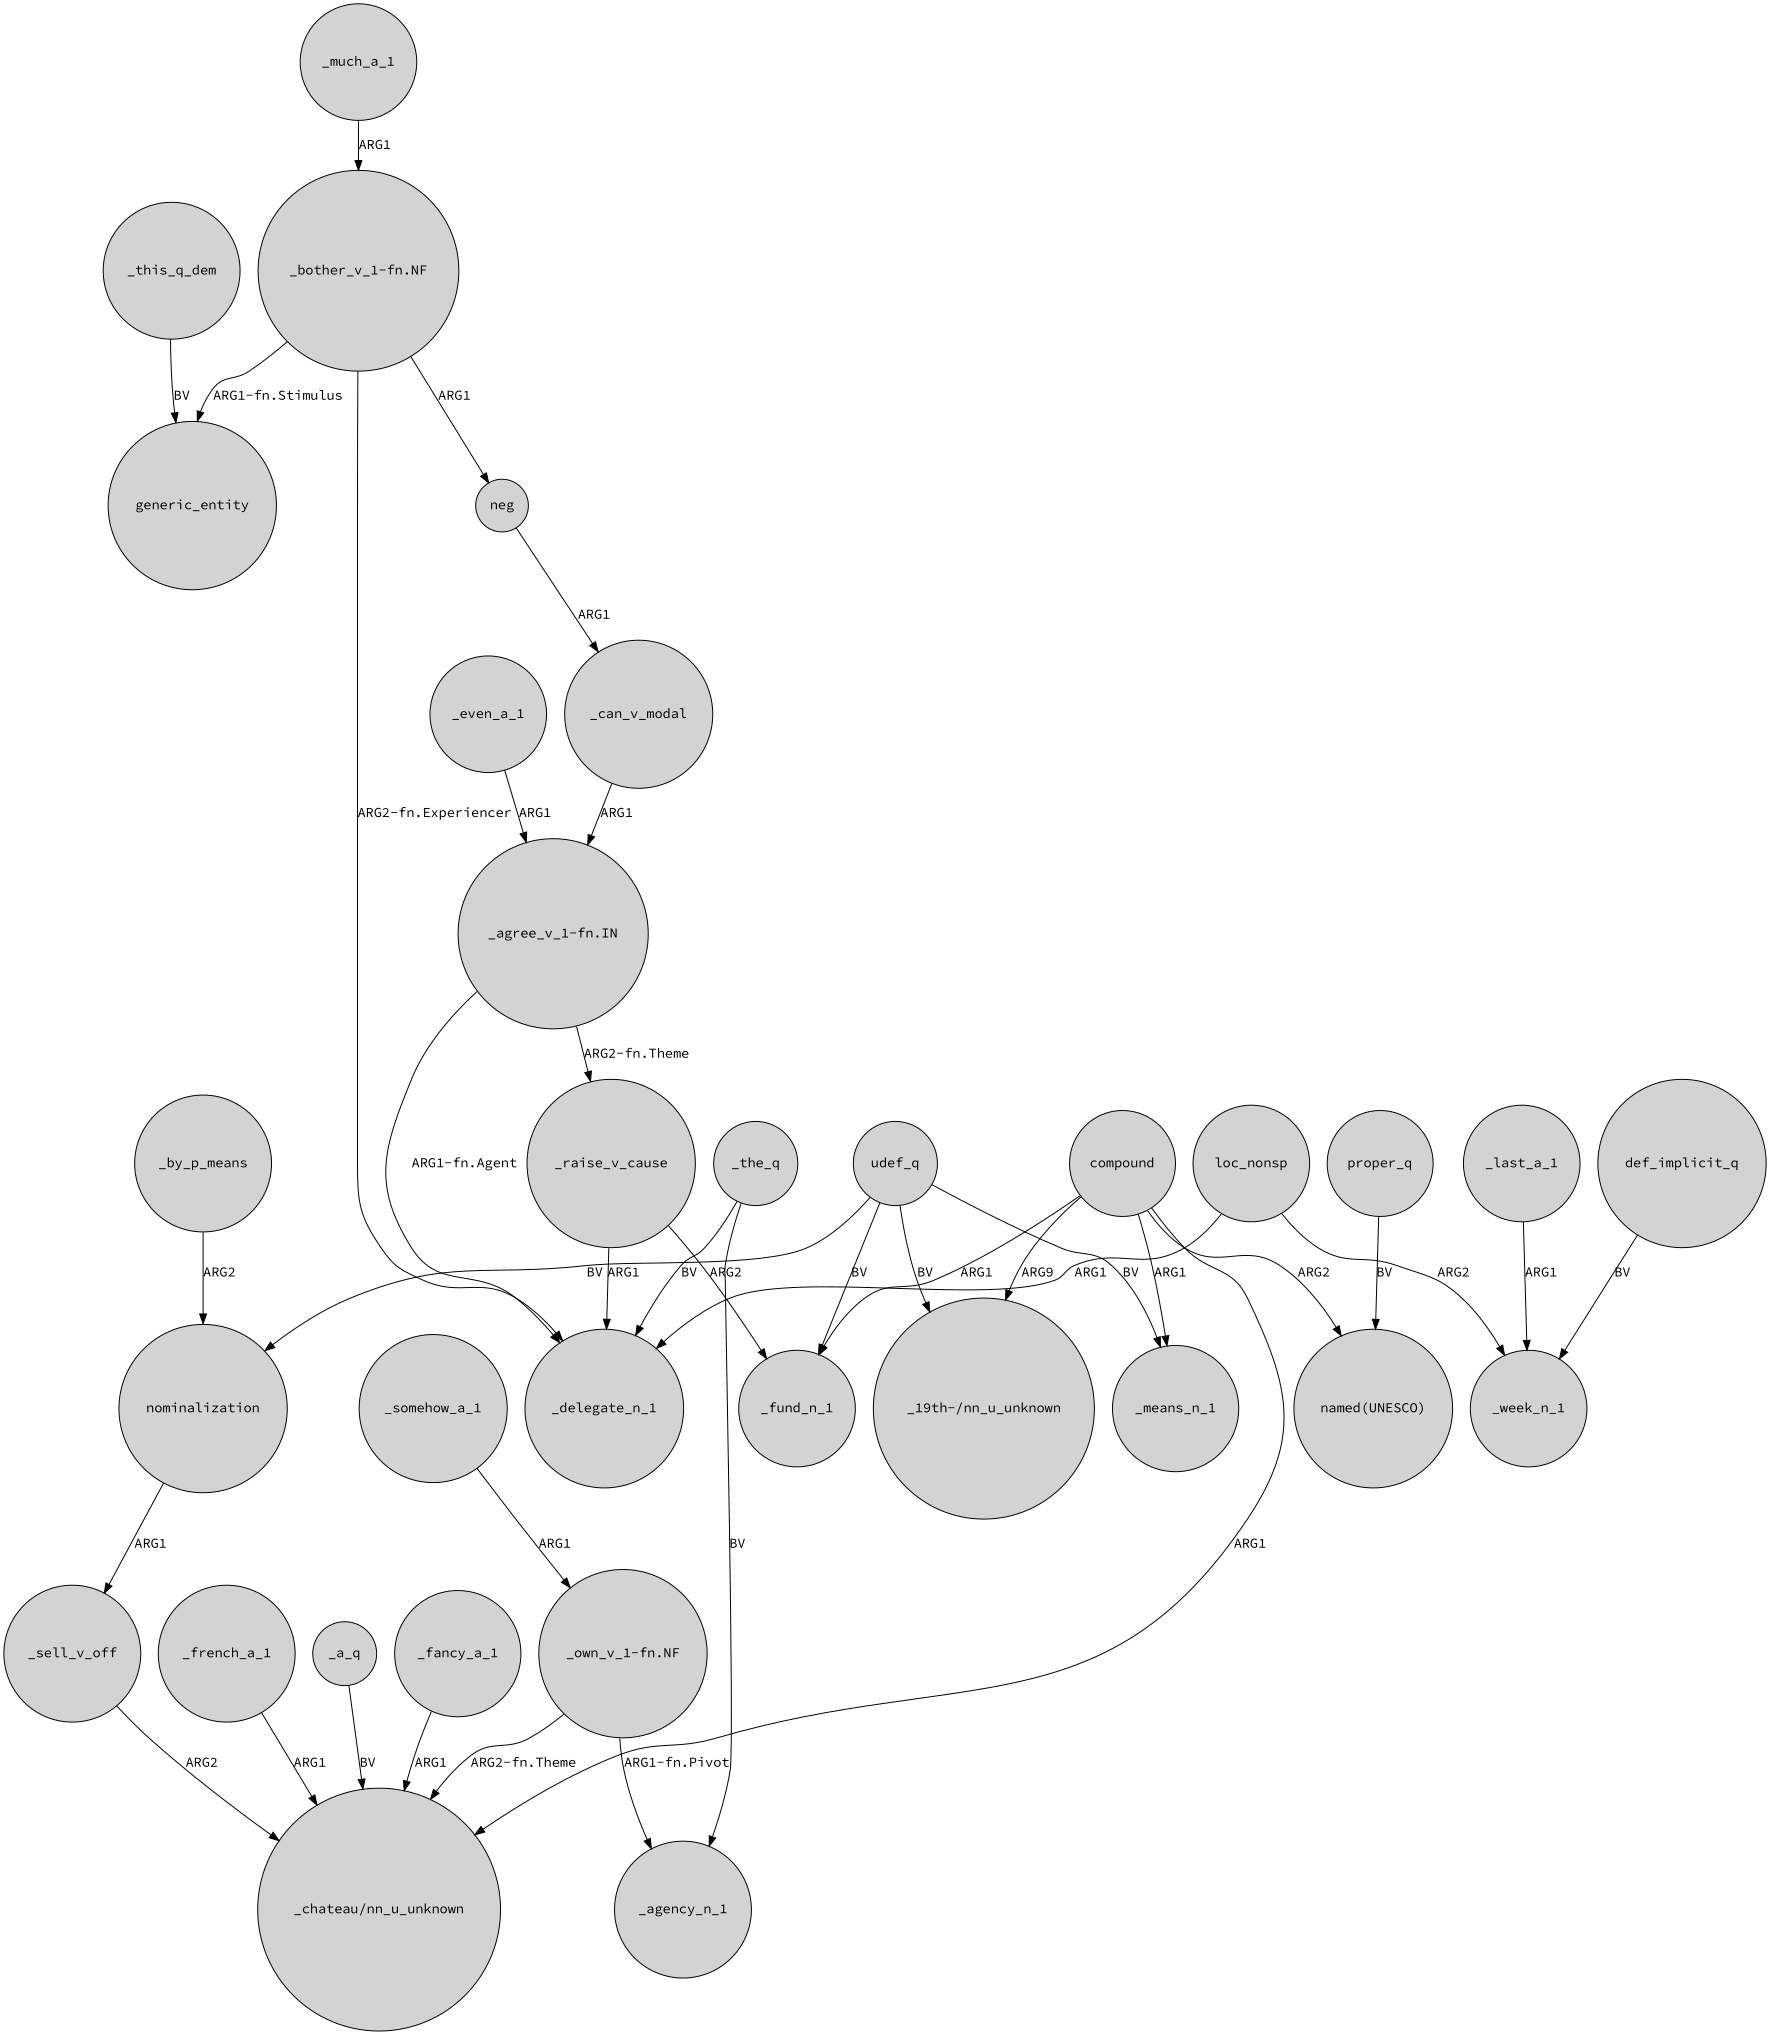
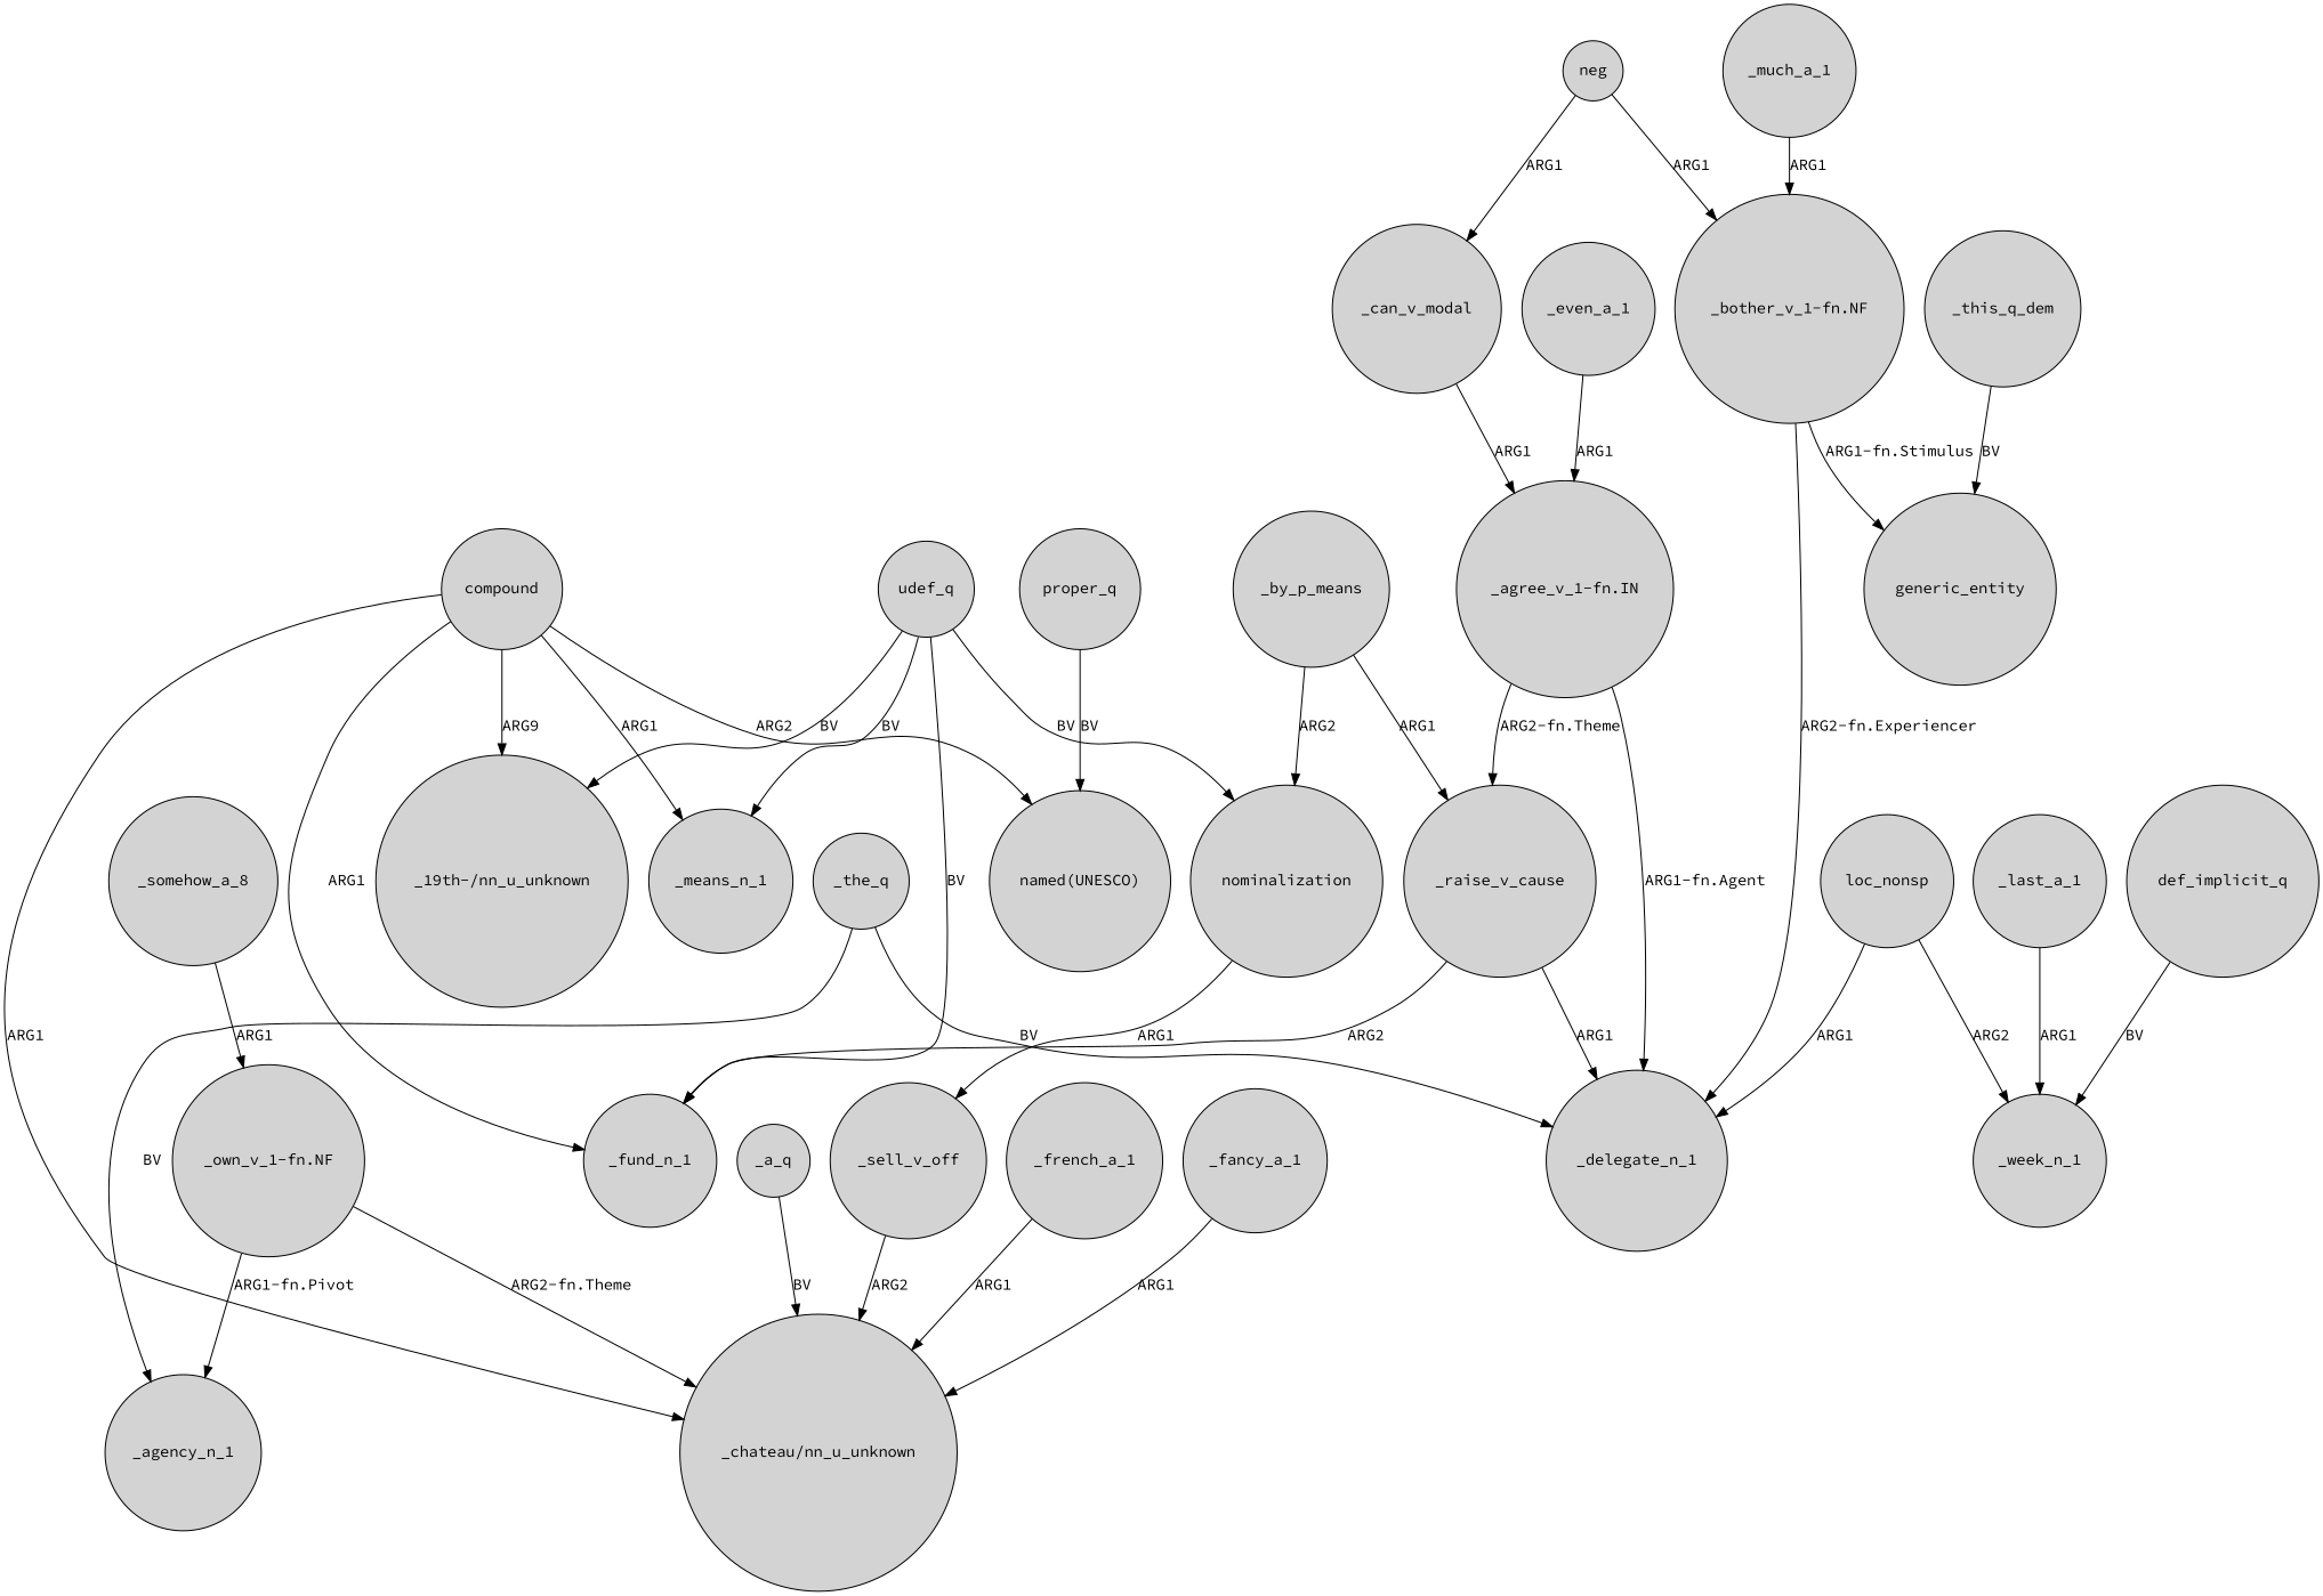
  digraph {
    fontname="Source Code Pro"
    node [fontname="Source Code Pro" shape=circle style=filled]
    edge [fontname="Source Code Pro"]
    _french_a_1
    "_chateau/nn_u_unknown"
    _the_q
    _agency_n_1
    _delegate_n_1
    _can_v_modal
    "_agree_v_1-fn.IN"
    _raise_v_cause
    _fund_n_1
    udef_q
    "_19th-/nn_u_unknown"
    nominalization
    n13 [label=_means_n_1]
    _sell_v_off
    def_implicit_q
    _week_n_1
    _by_p_means
    compound
    "named(UNESCO)"
    _even_a_1
    "_bother_v_1-fn.NF"
    generic_entity
    _fancy_a_1
    _much_a_1
    proper_q
-   _somehow_a_1
+   _somehow_a_1 [label=_somehow_a_8]
    "_own_v_1-fn.NF"
    loc_nonsp
    _this_q_dem
    _last_a_1
    _a_q
    neg
    _french_a_1 -> "_chateau/nn_u_unknown" [label=ARG1]
    _the_q -> _agency_n_1 [label=BV]
    _the_q -> _delegate_n_1 [label=BV]
    _can_v_modal -> "_agree_v_1-fn.IN" [label=ARG1]
    "_agree_v_1-fn.IN" -> _delegate_n_1 [label="ARG1-fn.Agent"]
    "_agree_v_1-fn.IN" -> _raise_v_cause [label="ARG2-fn.Theme"]
    _raise_v_cause -> _delegate_n_1 [label=ARG1]
    _raise_v_cause -> _fund_n_1 [label=ARG2]
    udef_q -> _fund_n_1 [label=BV]
    udef_q -> "_19th-/nn_u_unknown" [label=BV]
    udef_q -> nominalization [label=BV]
    udef_q -> n13 [label=BV]
    nominalization -> _sell_v_off [label=ARG1]
    _sell_v_off -> "_chateau/nn_u_unknown" [label=ARG2]
    def_implicit_q -> _week_n_1 [label=BV]
+   _by_p_means -> _raise_v_cause [label=ARG1]
    _by_p_means -> nominalization [label=ARG2]
    compound -> "_chateau/nn_u_unknown" [label=ARG1]
    compound -> _fund_n_1 [label=ARG1]
    compound -> "_19th-/nn_u_unknown" [label=ARG9]
    compound -> n13 [label=ARG1]
    compound -> "named(UNESCO)" [label=ARG2]
    _even_a_1 -> "_agree_v_1-fn.IN" [label=ARG1]
    "_bother_v_1-fn.NF" -> _delegate_n_1 [label="ARG2-fn.Experiencer"]
    "_bother_v_1-fn.NF" -> generic_entity [label="ARG1-fn.Stimulus"]
    _fancy_a_1 -> "_chateau/nn_u_unknown" [label=ARG1]
    _much_a_1 -> "_bother_v_1-fn.NF" [label=ARG1]
    proper_q -> "named(UNESCO)" [label=BV]
    _somehow_a_1 -> "_own_v_1-fn.NF" [label=ARG1]
    "_own_v_1-fn.NF" -> "_chateau/nn_u_unknown" [label="ARG2-fn.Theme"]
    "_own_v_1-fn.NF" -> _agency_n_1 [label="ARG1-fn.Pivot"]
    loc_nonsp -> _delegate_n_1 [label=ARG1]
    loc_nonsp -> _week_n_1 [label=ARG2]
    _this_q_dem -> generic_entity [label=BV]
    _last_a_1 -> _week_n_1 [label=ARG1]
    _a_q -> "_chateau/nn_u_unknown" [label=BV]
    neg -> _can_v_modal [label=ARG1]
-   "_bother_v_1-fn.NF" -> neg [label=ARG1]
+   neg -> "_bother_v_1-fn.NF" [label=ARG1]
  }
